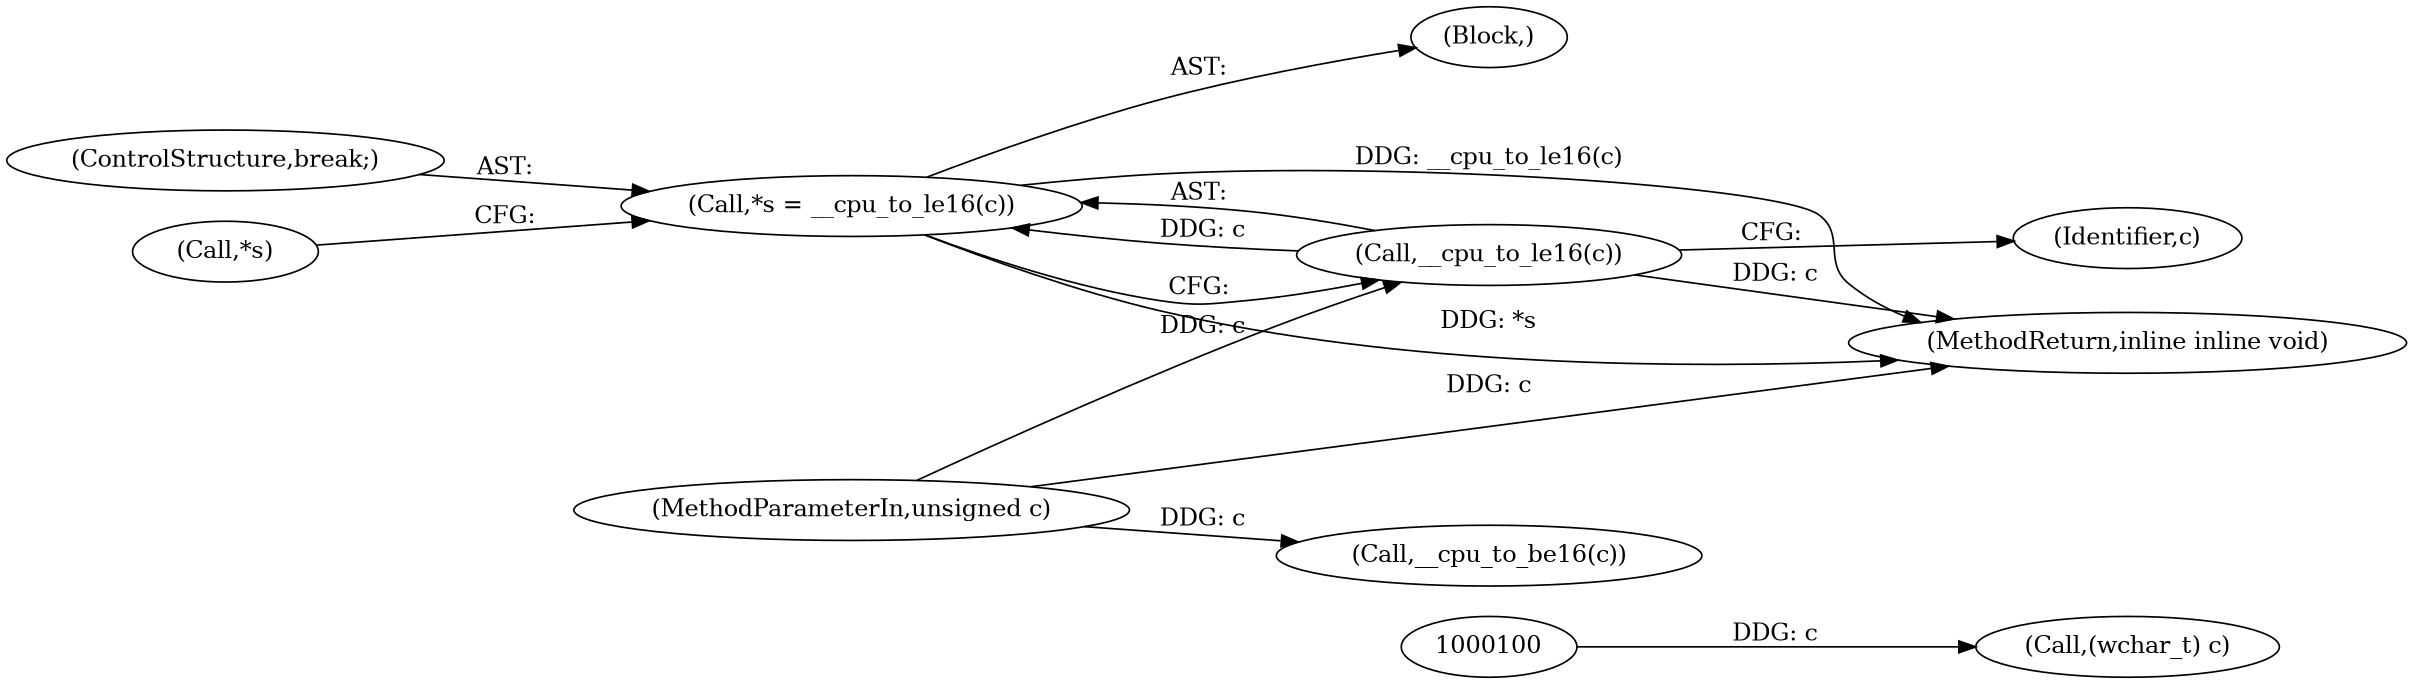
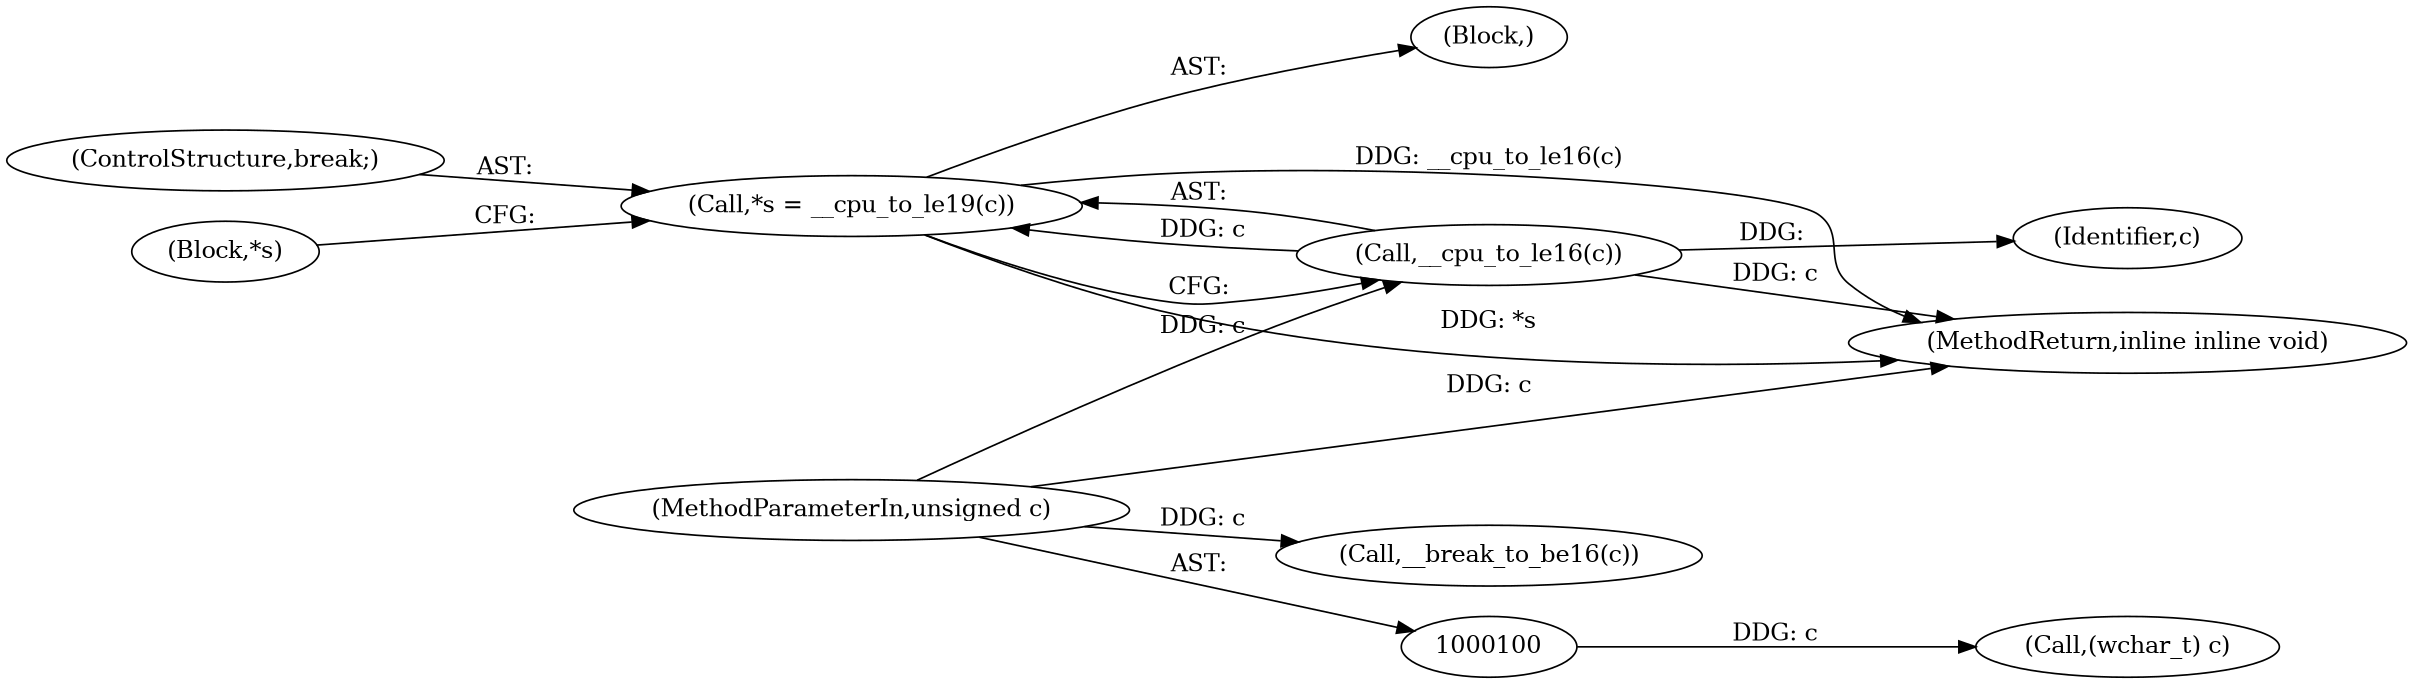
  digraph {
    rankdir=LR
-   n1 [label="(Call,*s = __cpu_to_le16(c))"]
+   n1 [label="(Call,*s = __cpu_to_le19(c))"]
    n2 [label="(Call,__cpu_to_le16(c))"]
    n3 [label="(Block,)"]
    n4 [label="(MethodReturn,inline inline void)"]
    n5 [label="(Identifier,c)"]
    n6 [label="(MethodParameterIn,unsigned c)"]
-   n7 [label="(Call,__cpu_to_be16(c))"]
+   n7 [label="(Call,__break_to_be16(c))"]
    1000100
    n9 [label="(Call,(wchar_t) c)"]
    n10 [label="(ControlStructure,break;)"]
-   n11 [label="(Call,*s)"]
+   n11 [label="(Block,*s)"]
    n1 -> n2 [label="CFG: "]
    n1 -> n3 [label="AST: "]
    n1 -> n4 [label="DDG: *s"]
    n1 -> n4 [label="DDG: __cpu_to_le16(c)"]
    n2 -> n1 [label="AST: "]
    n2 -> n1 [label="DDG: c"]
    n2 -> n4 [label="DDG: c"]
-   n2 -> n5 [label="CFG: "]
+   n2 -> n5 [label="DDG: "]
    n6 -> n2 [label="DDG: c"]
    n6 -> n4 [label="DDG: c"]
    n6 -> n7 [label="DDG: c"]
+   n6 -> 1000100 [label="AST: "]
    1000100 -> n9 [label="DDG: c"]
    n10 -> n1 [label="AST: "]
    n11 -> n1 [label="CFG: "]
  }
